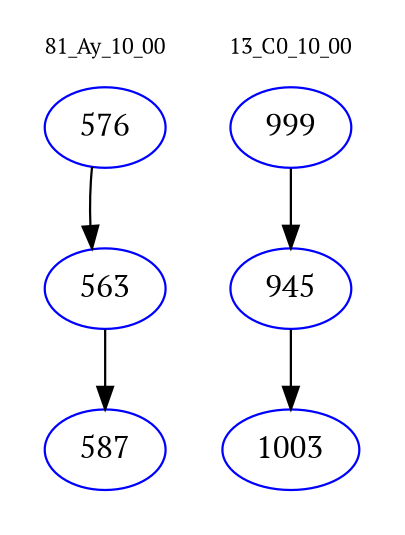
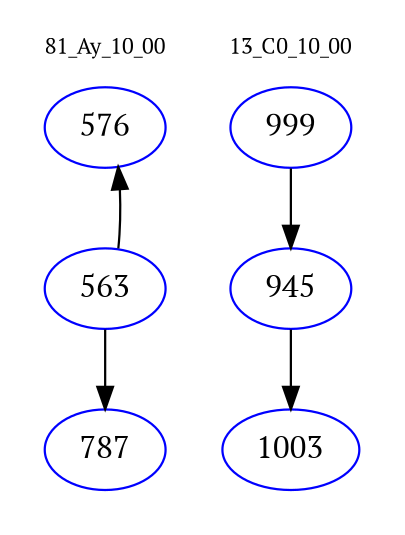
  digraph {
    fontname="PT Serif"
    node [color=blue fontname="PT Serif"]
    edge [color=black fontname="PT Serif"]
    n1 [label=576]
    n2 [label=563]
-   n3 [label=587]
+   n3 [label=787]
    n4 [label=999]
    n5 [label=945]
    n6 [label=1003]
    subgraph cluster_1 {
      color=white
      fontsize=10
      label="81_Ay_10_00"
      n1
      n2
      n3
    }
    subgraph cluster_2 {
      color=white
      fontsize=10
      label="13_C0_10_00"
      n4
      n5
      n6
    }
-   n1 -> n2
+   n2 -> n1
    n2 -> n3
    n4 -> n5
    n5 -> n6
  }
